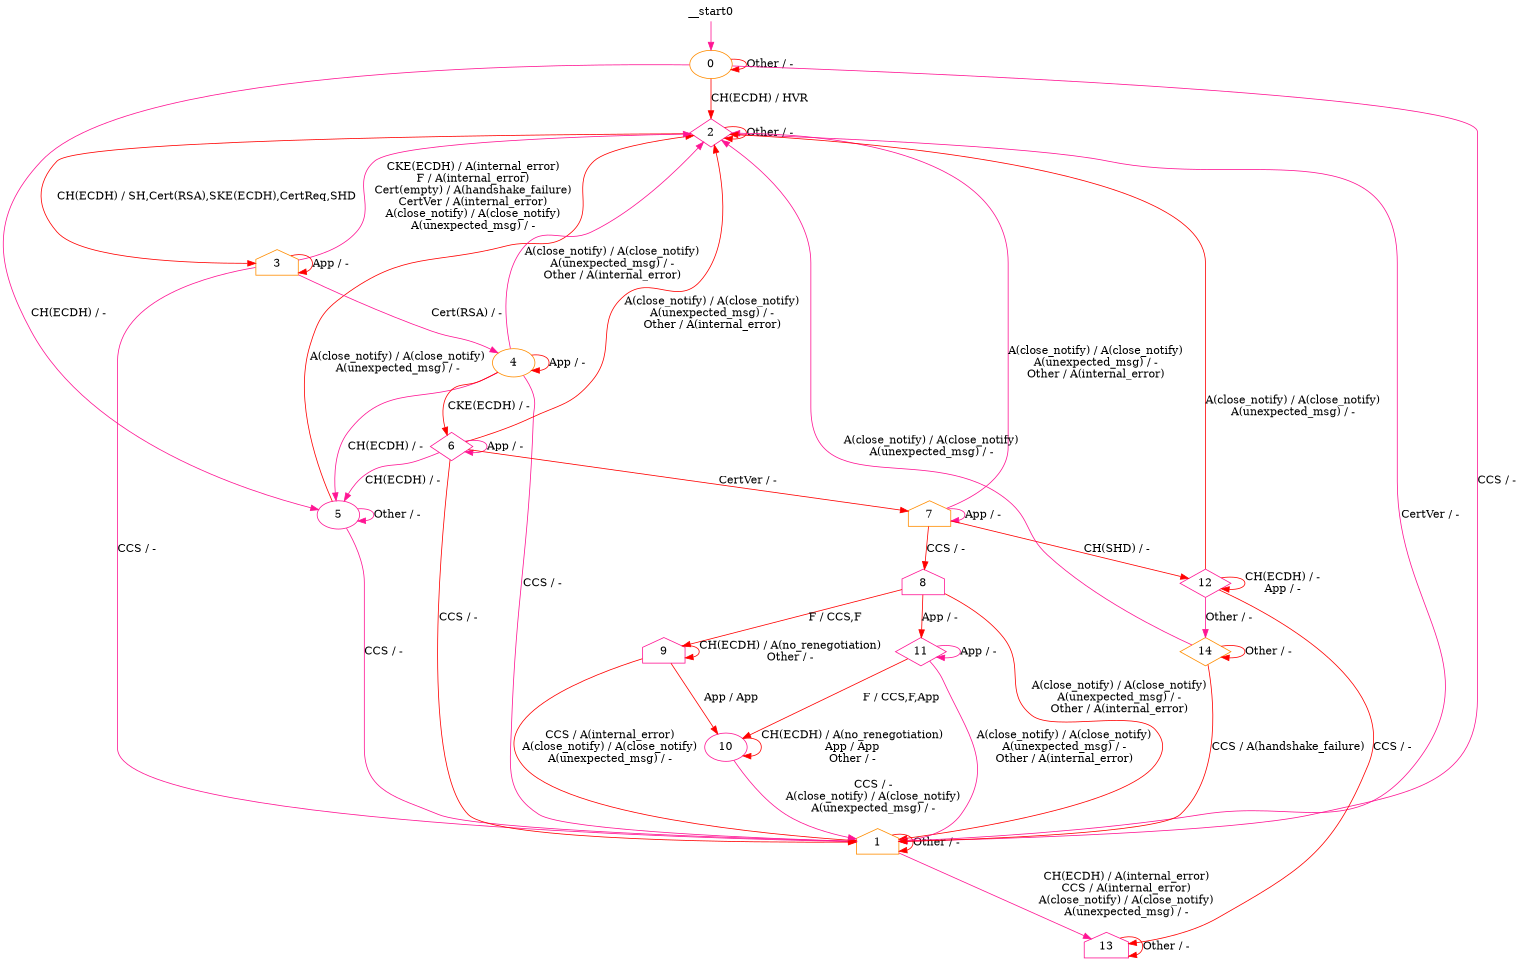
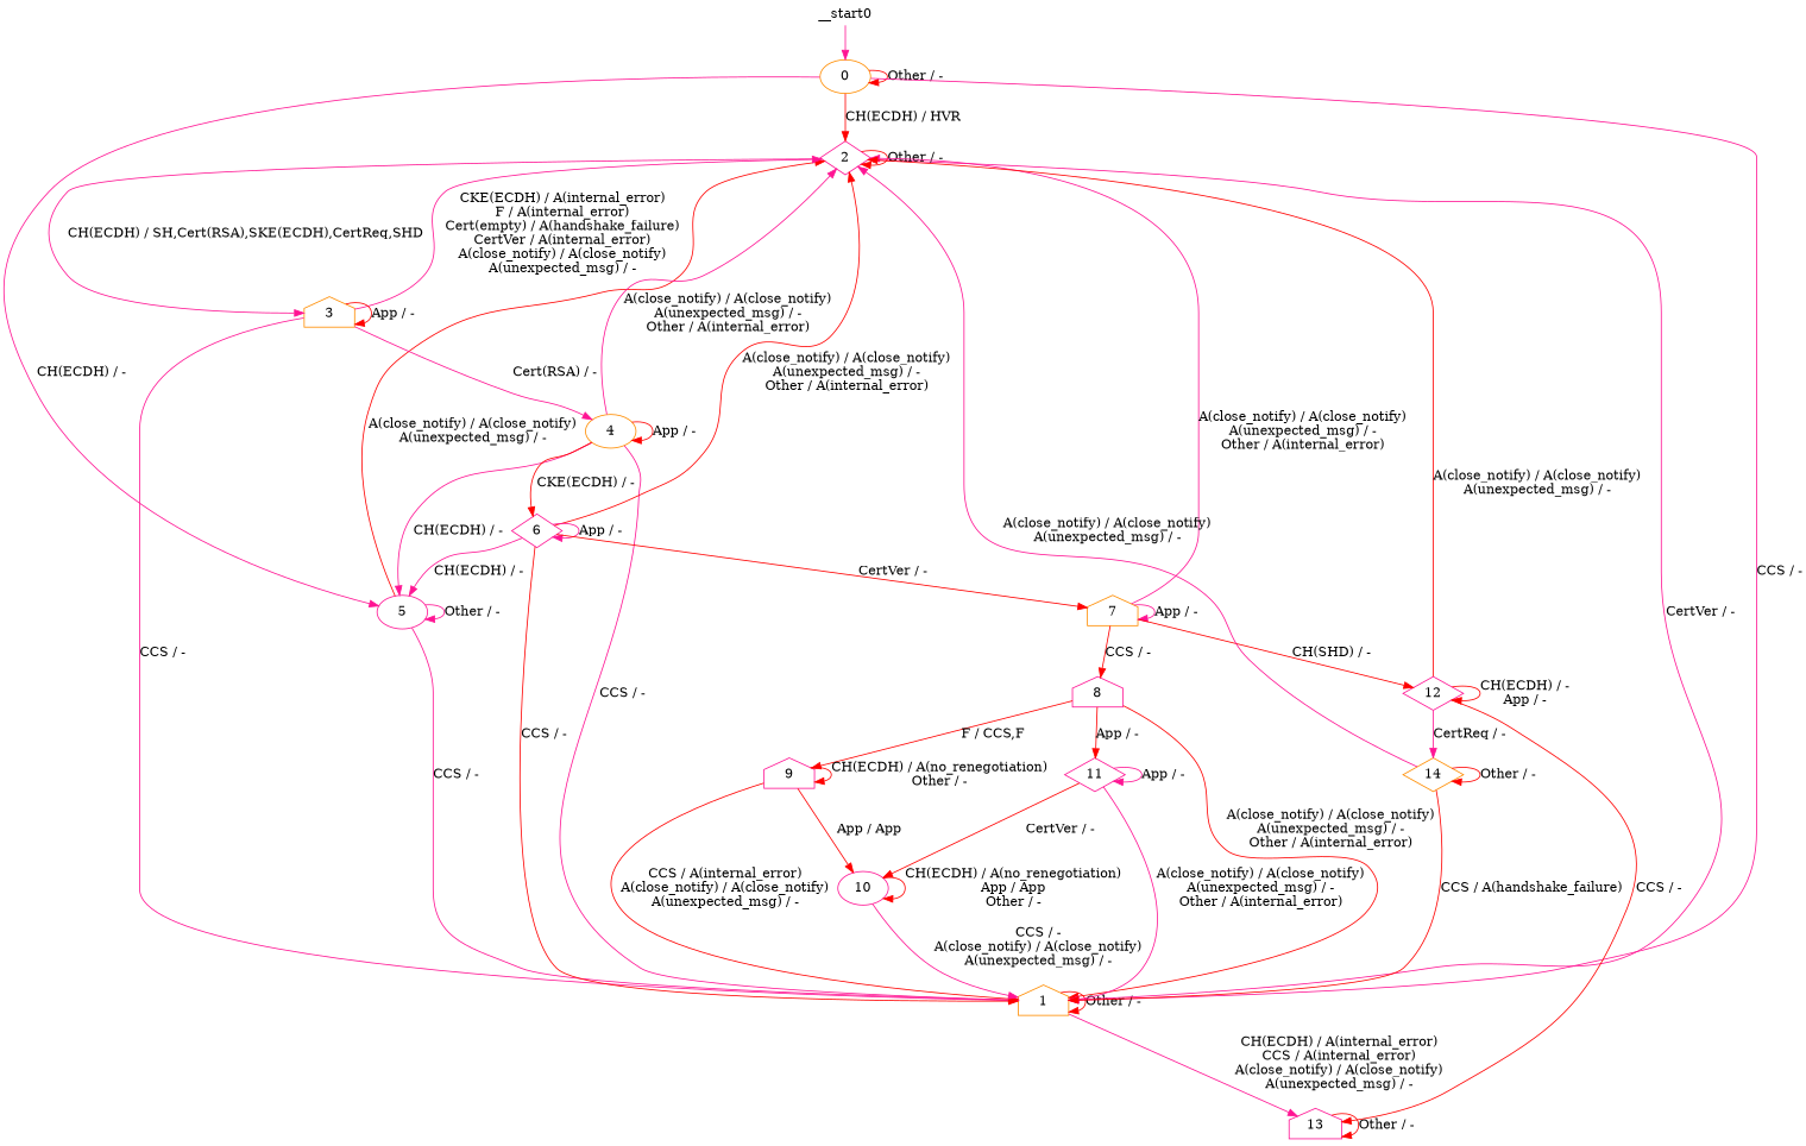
  digraph {
    fontname="DejaVu Serif"
    node [color=deeppink fontname="DejaVu Serif" shape=house]
    edge [color=red fontname="DejaVu Serif"]
    n1 [color=darkorange label=0 shape=ellipse]
    n2 [color=darkorange label=1]
    n3 [label=2 shape=diamond]
    n4 [label=5 shape=ellipse]
    n5 [label=13]
    n6 [color=darkorange label=3]
    n7 [color=darkorange label=4 shape=ellipse]
    n8 [label=6 shape=diamond]
    n9 [color=darkorange label=7]
    n10 [label=8]
    n11 [label=12 shape=diamond]
    n12 [label=9]
    n13 [label=11 shape=diamond]
    n14 [color=darkorange label=14 shape=diamond]
    n15 [label=10 shape=ellipse]
    __start0 [color=darkorange height=0 shape=none width=0]
    n1 -> n1 [label="Other / -"]
    n1 -> n2 [color=deeppink label="CCS / -"]
    n1 -> n3 [label="CH(ECDH) / HVR"]
    n1 -> n4 [color=deeppink label="CH(ECDH) / -"]
    n2 -> n2 [label="Other / -"]
    n2 -> n5 [color=deeppink label="CH(ECDH) / A(internal_error)\nCCS / A(internal_error)\nA(close_notify) / A(close_notify)\nA(unexpected_msg) / -"]
    n3 -> n2 [color=deeppink label="CertVer / -"]
    n3 -> n3 [label="Other / -"]
-   n3 -> n6 [label="CH(ECDH) / SH,Cert(RSA),SKE(ECDH),CertReq,SHD"]
+   n3 -> n6 [color=deeppink label="CH(ECDH) / SH,Cert(RSA),SKE(ECDH),CertReq,SHD"]
    n4 -> n2 [color=deeppink label="CCS / -"]
    n4 -> n3 [label="A(close_notify) / A(close_notify)\nA(unexpected_msg) / -"]
    n4 -> n4 [color=deeppink label="Other / -"]
    n5 -> n5 [label="Other / -"]
    n6 -> n2 [color=deeppink label="CCS / -"]
    n6 -> n3 [color=deeppink label="CKE(ECDH) / A(internal_error)\nF / A(internal_error)\nCert(empty) / A(handshake_failure)\nCertVer / A(internal_error)\nA(close_notify) / A(close_notify)\nA(unexpected_msg) / -"]
    n6 -> n6 [label="App / -"]
    n6 -> n7 [color=deeppink label="Cert(RSA) / -"]
    n7 -> n2 [color=deeppink label="CCS / -"]
    n7 -> n3 [color=deeppink label="A(close_notify) / A(close_notify)\nA(unexpected_msg) / -\nOther / A(internal_error)"]
    n7 -> n4 [color=deeppink label="CH(ECDH) / -"]
    n7 -> n7 [label="App / -"]
    n7 -> n8 [label="CKE(ECDH) / -"]
    n8 -> n2 [label="CCS / -"]
    n8 -> n3 [label="A(close_notify) / A(close_notify)\nA(unexpected_msg) / -\nOther / A(internal_error)"]
    n8 -> n4 [color=deeppink label="CH(ECDH) / -"]
    n8 -> n8 [color=deeppink label="App / -"]
    n8 -> n9 [label="CertVer / -"]
    n9 -> n3 [color=deeppink label="A(close_notify) / A(close_notify)\nA(unexpected_msg) / -\nOther / A(internal_error)"]
    n9 -> n9 [color=deeppink label="App / -"]
    n9 -> n10 [label="CCS / -"]
    n9 -> n11 [label="CH(SHD) / -"]
    n10 -> n2 [label="A(close_notify) / A(close_notify)\nA(unexpected_msg) / -\nOther / A(internal_error)"]
    n10 -> n12 [label="F / CCS,F"]
    n10 -> n13 [label="App / -"]
    n11 -> n3 [label="A(close_notify) / A(close_notify)\nA(unexpected_msg) / -"]
    n11 -> n5 [label="CCS / -"]
    n11 -> n11 [label="CH(ECDH) / -\nApp / -"]
-   n11 -> n14 [color=deeppink label="Other / -"]
+   n11 -> n14 [color=deeppink label="CertReq / -"]
    n12 -> n2 [label="CCS / A(internal_error)\nA(close_notify) / A(close_notify)\nA(unexpected_msg) / -"]
    n12 -> n12 [label="CH(ECDH) / A(no_renegotiation)\nOther / -"]
    n12 -> n15 [label="App / App"]
    n13 -> n2 [color=deeppink label="A(close_notify) / A(close_notify)\nA(unexpected_msg) / -\nOther / A(internal_error)"]
    n13 -> n13 [color=deeppink label="App / -"]
-   n13 -> n15 [label="F / CCS,F,App"]
+   n13 -> n15 [label="CertVer / -"]
    n14 -> n2 [label="CCS / A(handshake_failure)"]
    n14 -> n3 [color=deeppink label="A(close_notify) / A(close_notify)\nA(unexpected_msg) / -"]
    n14 -> n14 [label="Other / -"]
    n15 -> n2 [color=deeppink label="CCS / -\nA(close_notify) / A(close_notify)\nA(unexpected_msg) / -"]
    n15 -> n15 [label="CH(ECDH) / A(no_renegotiation)\nApp / App\nOther / -"]
    __start0 -> n1 [color=deeppink]
  }
